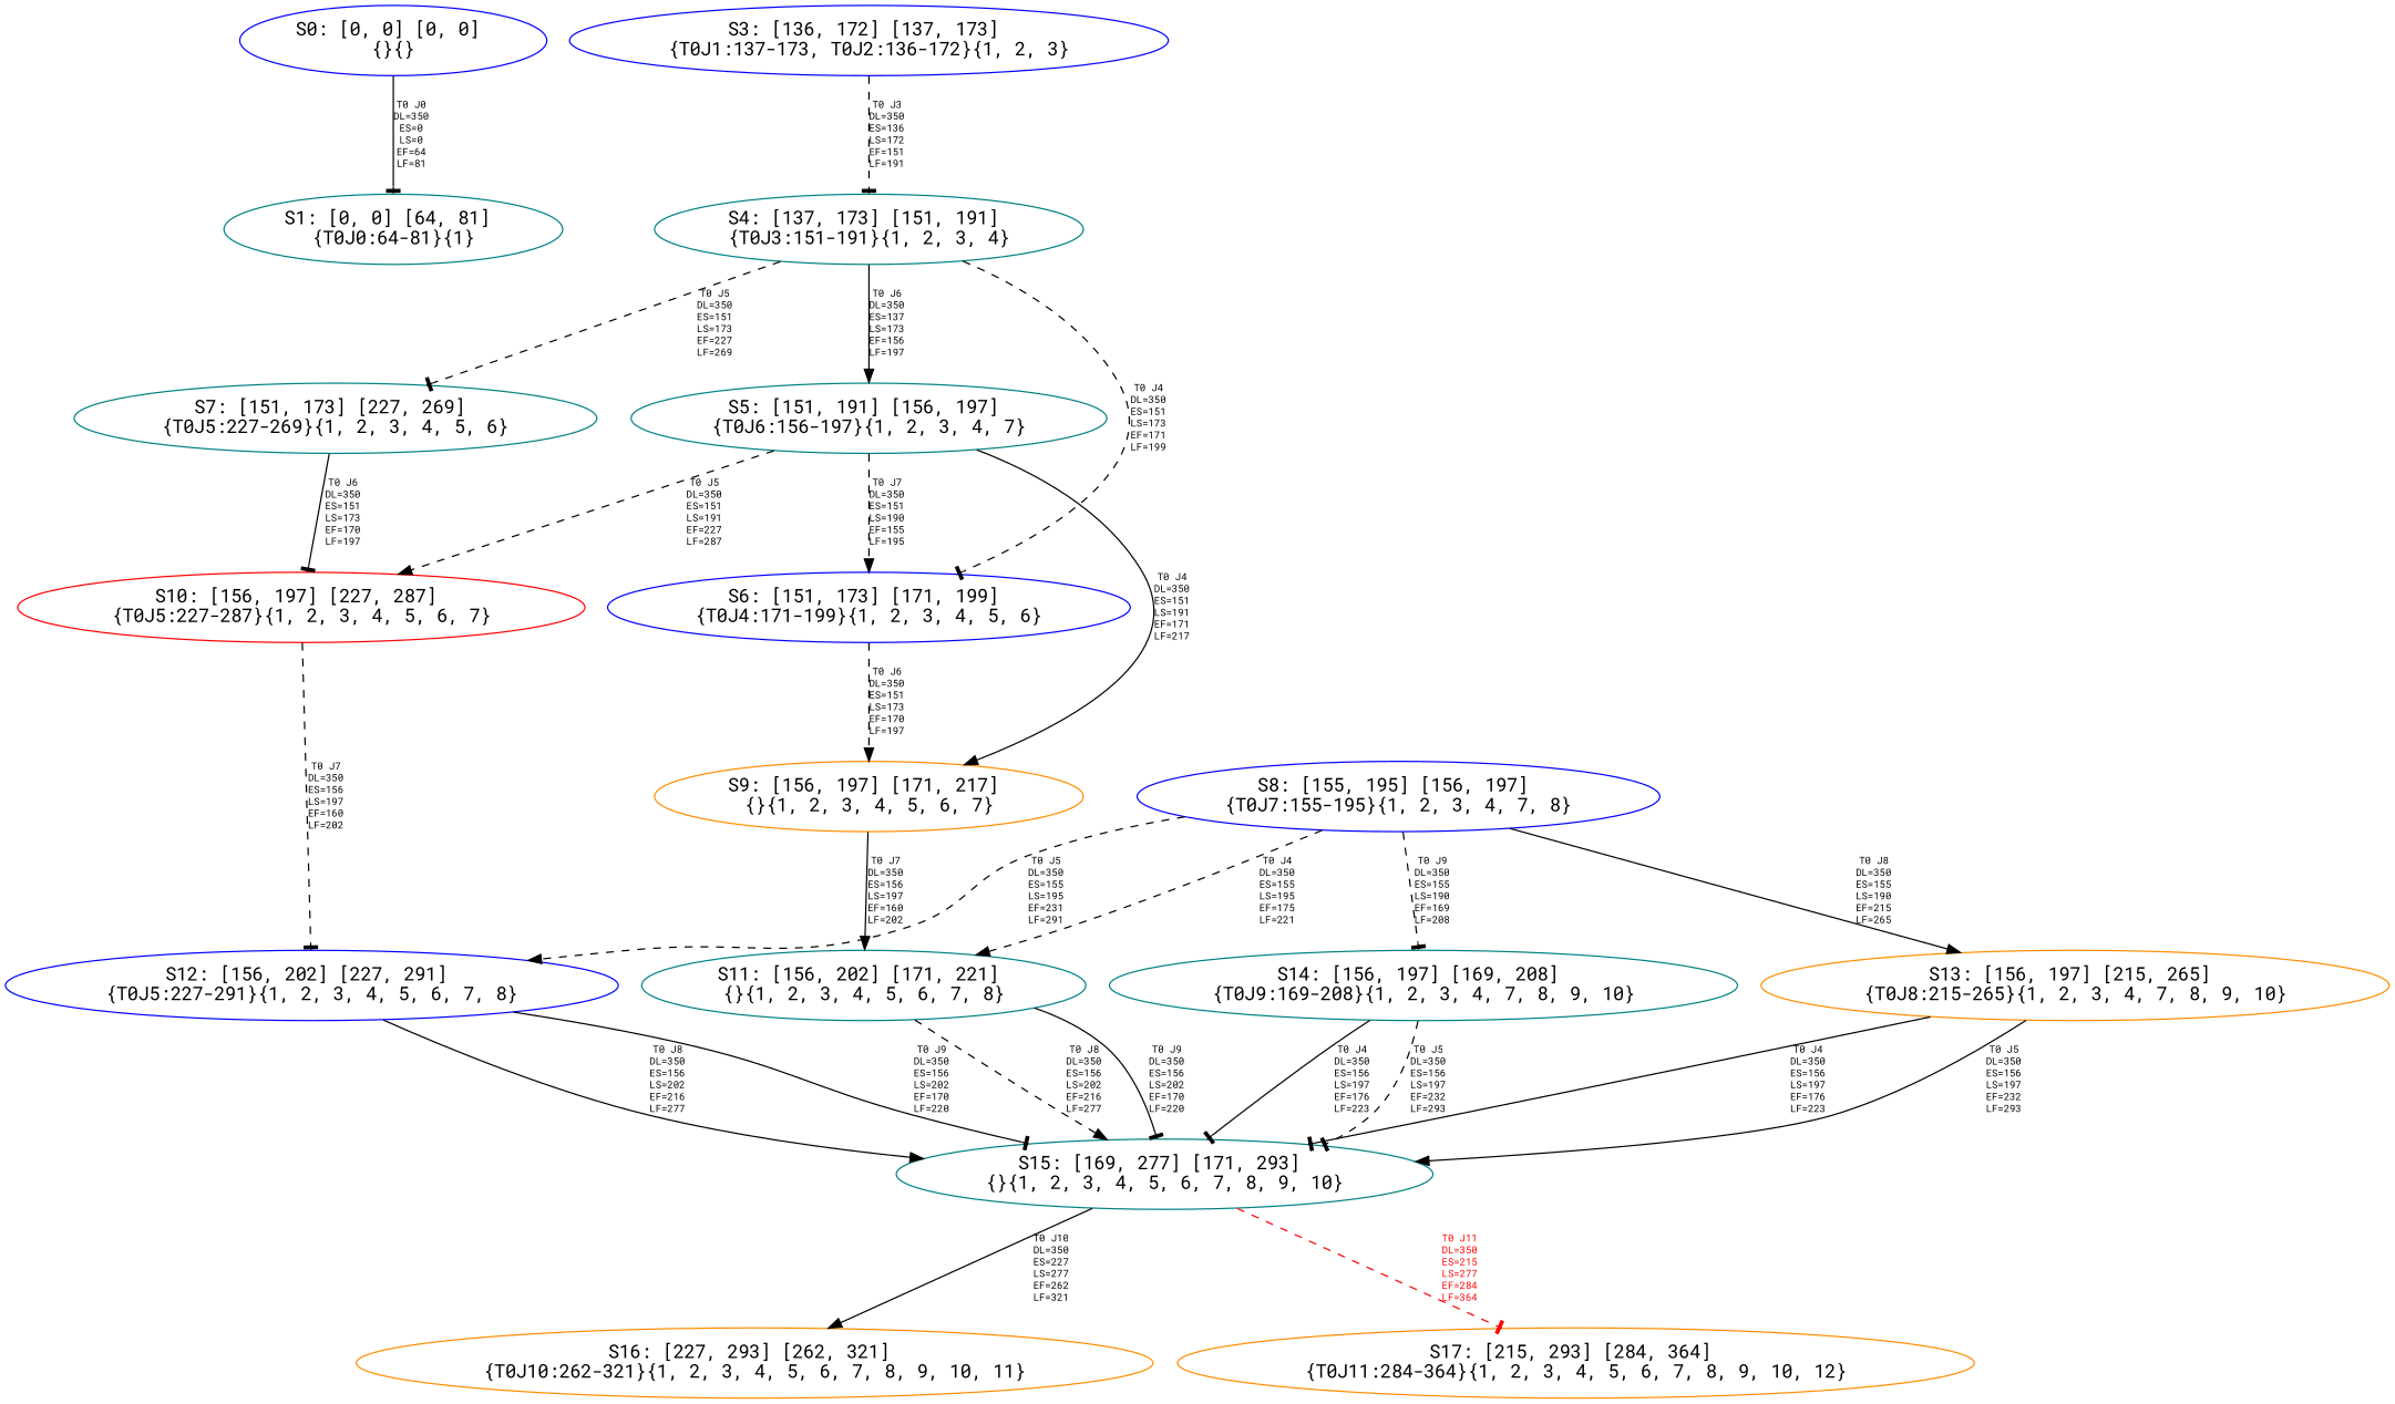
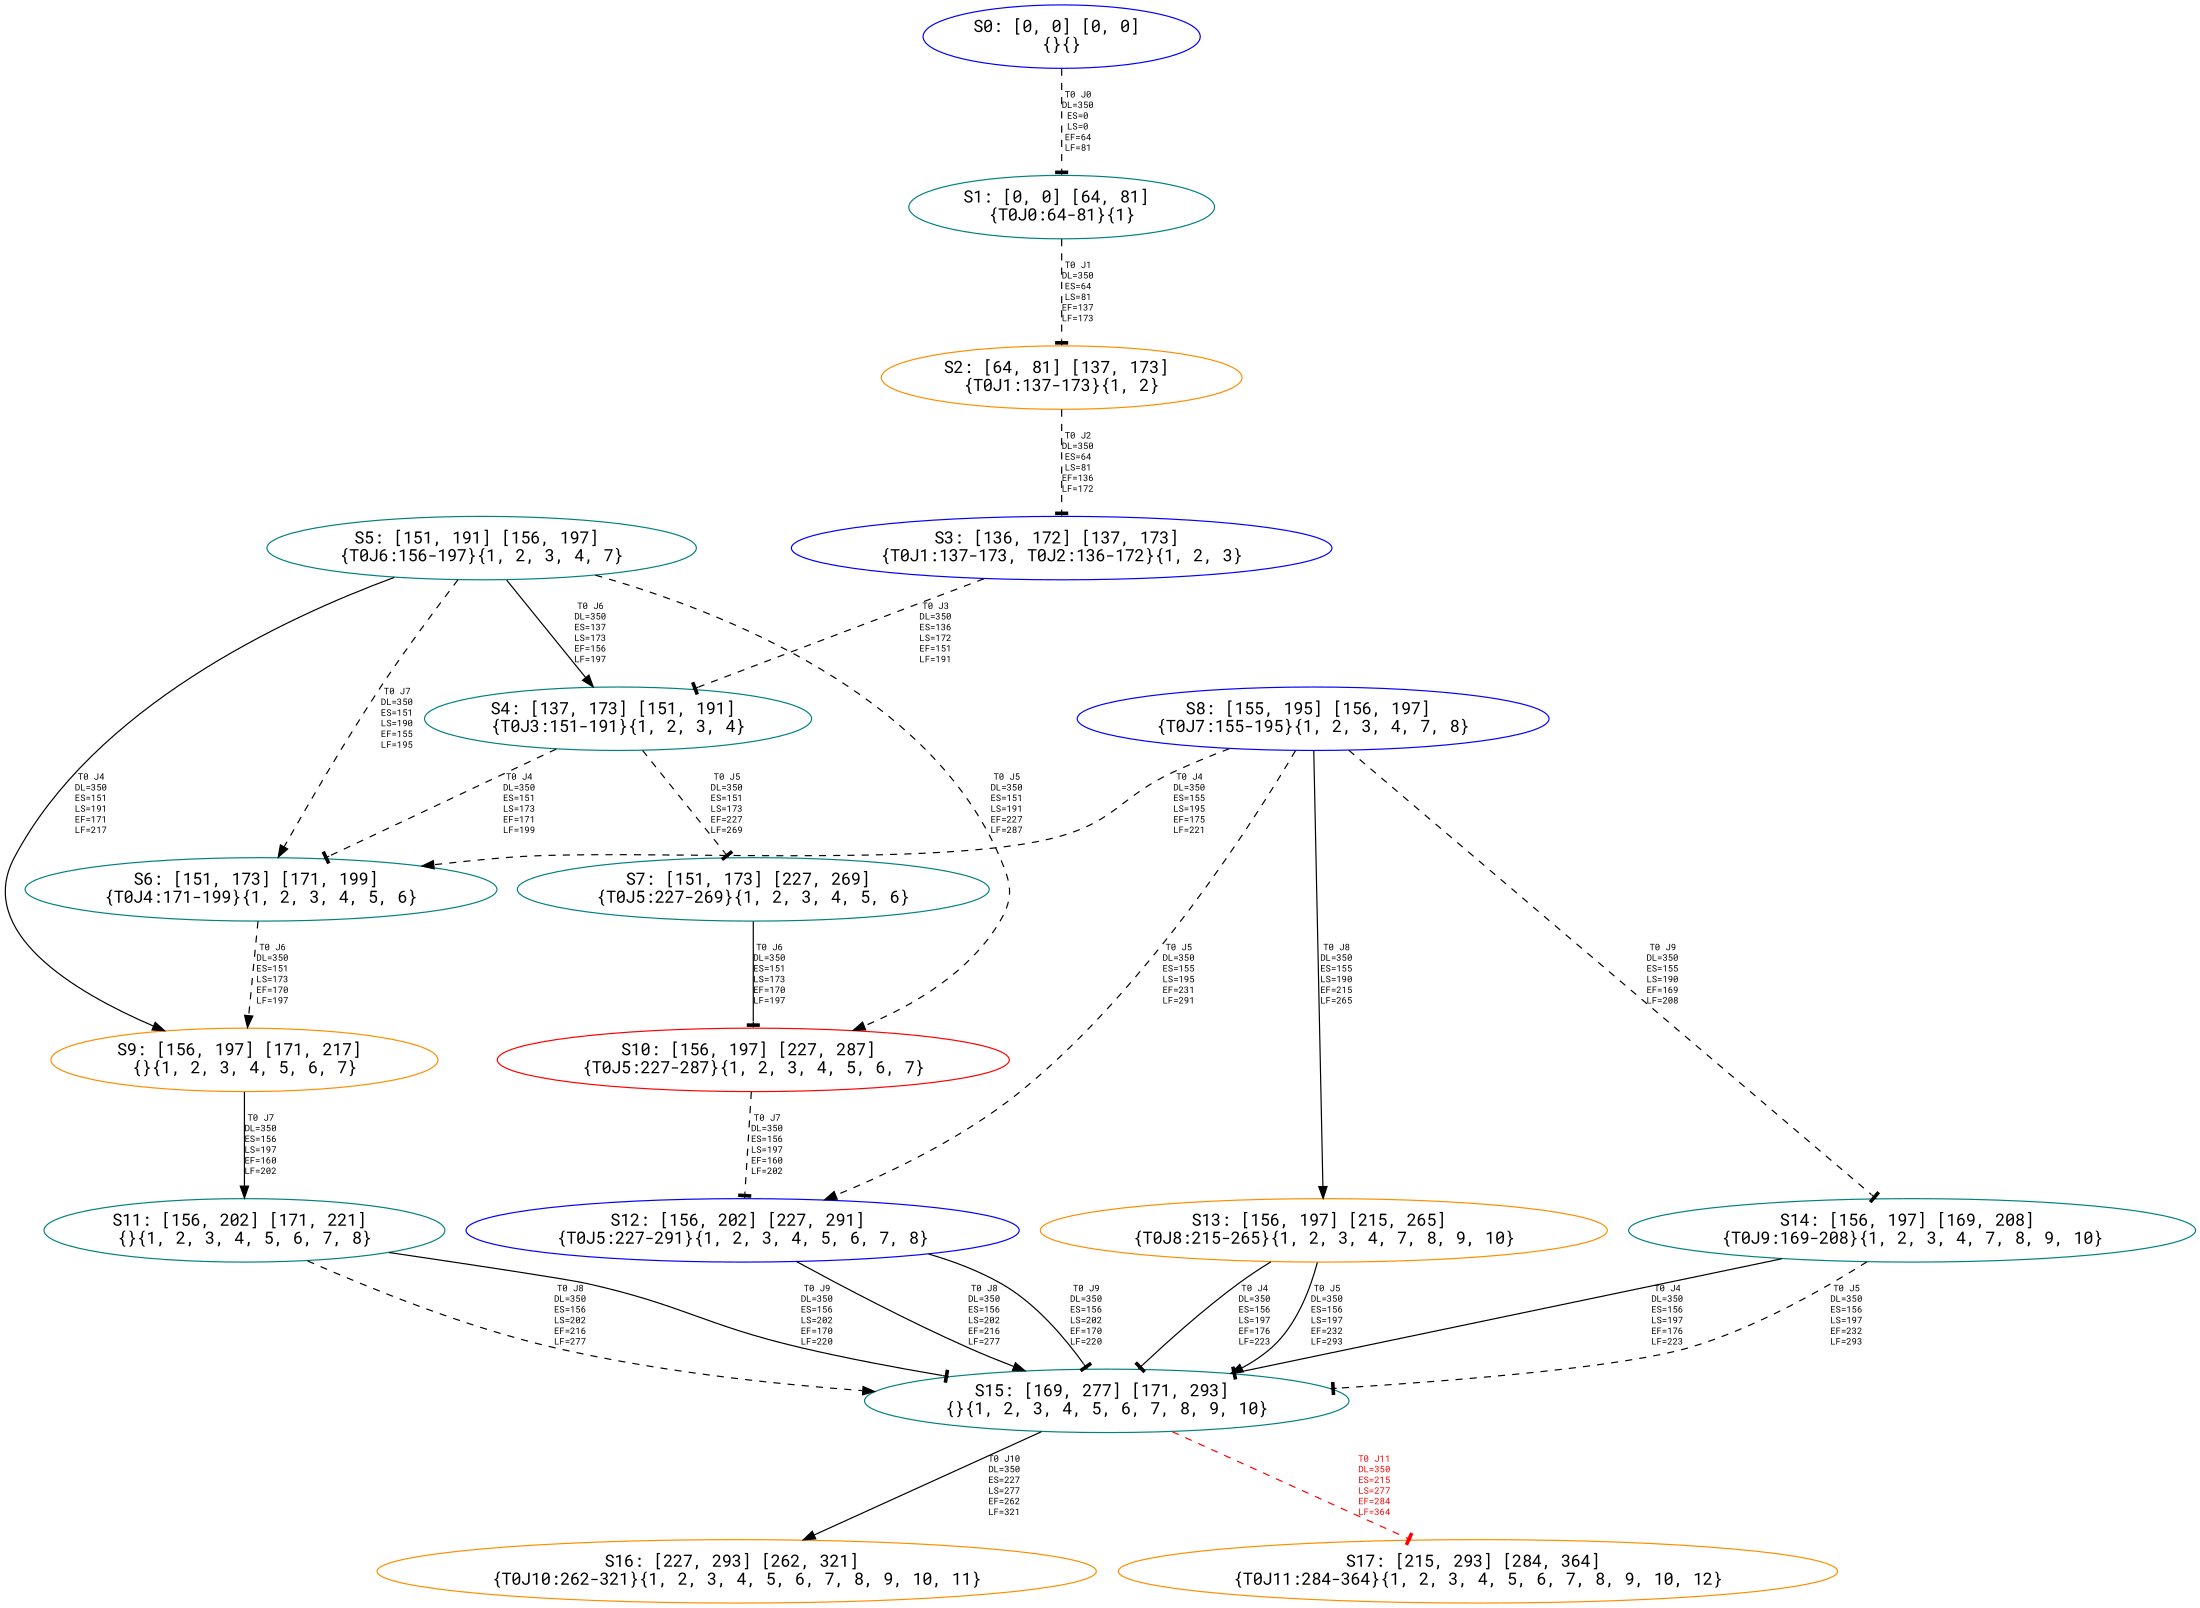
  digraph {
    fontname="Roboto Mono"
    node [color=teal fontname="Roboto Mono"]
    edge [arrowhead=tee fontname="Roboto Mono" fontsize=8 style=dashed]
    n1 [color=blue label="S0: [0, 0] [0, 0] \n{}{}"]
    n2 [label="S1: [0, 0] [64, 81] \n{T0J0:64-81}{1}"]
+   n3 [color=darkorange label="S2: [64, 81] [137, 173] \n{T0J1:137-173}{1, 2}"]
    n4 [color=blue label="S3: [136, 172] [137, 173] \n{T0J1:137-173, T0J2:136-172}{1, 2, 3}"]
    n5 [label="S4: [137, 173] [151, 191] \n{T0J3:151-191}{1, 2, 3, 4}"]
    n6 [label="S5: [151, 191] [156, 197] \n{T0J6:156-197}{1, 2, 3, 4, 7}"]
-   n7 [color=blue label="S6: [151, 173] [171, 199] \n{T0J4:171-199}{1, 2, 3, 4, 5, 6}"]
+   n7 [label="S6: [151, 173] [171, 199] \n{T0J4:171-199}{1, 2, 3, 4, 5, 6}"]
    n8 [label="S7: [151, 173] [227, 269] \n{T0J5:227-269}{1, 2, 3, 4, 5, 6}"]
    n9 [color=darkorange label="S9: [156, 197] [171, 217] \n{}{1, 2, 3, 4, 5, 6, 7}"]
    n10 [color=red label="S10: [156, 197] [227, 287] \n{T0J5:227-287}{1, 2, 3, 4, 5, 6, 7}"]
    n11 [color=blue label="S8: [155, 195] [156, 197] \n{T0J7:155-195}{1, 2, 3, 4, 7, 8}"]
    n12 [label="S11: [156, 202] [171, 221] \n{}{1, 2, 3, 4, 5, 6, 7, 8}"]
    n13 [color=blue label="S12: [156, 202] [227, 291] \n{T0J5:227-291}{1, 2, 3, 4, 5, 6, 7, 8}"]
    n14 [color=darkorange label="S13: [156, 197] [215, 265] \n{T0J8:215-265}{1, 2, 3, 4, 7, 8, 9, 10}"]
    n15 [label="S14: [156, 197] [169, 208] \n{T0J9:169-208}{1, 2, 3, 4, 7, 8, 9, 10}"]
    n16 [label="S15: [169, 277] [171, 293] \n{}{1, 2, 3, 4, 5, 6, 7, 8, 9, 10}"]
    n17 [color=darkorange label="S16: [227, 293] [262, 321] \n{T0J10:262-321}{1, 2, 3, 4, 5, 6, 7, 8, 9, 10, 11}"]
    n18 [color=darkorange label="S17: [215, 293] [284, 364] \n{T0J11:284-364}{1, 2, 3, 4, 5, 6, 7, 8, 9, 10, 12}"]
-   n1 -> n2 [label="T0 J0\nDL=350\nES=0\nLS=0\nEF=64\nLF=81" style=solid]
+   n1 -> n2 [label="T0 J0\nDL=350\nES=0\nLS=0\nEF=64\nLF=81"]
+   n2 -> n3 [label="T0 J1\nDL=350\nES=64\nLS=81\nEF=137\nLF=173"]
+   n3 -> n4 [label="T0 J2\nDL=350\nES=64\nLS=81\nEF=136\nLF=172"]
    n4 -> n5 [label="T0 J3\nDL=350\nES=136\nLS=172\nEF=151\nLF=191"]
-   n5 -> n6 [arrowhead=normal label="T0 J6\nDL=350\nES=137\nLS=173\nEF=156\nLF=197" style=solid]
+   n6 -> n5 [arrowhead=normal label="T0 J6\nDL=350\nES=137\nLS=173\nEF=156\nLF=197" style=solid]
    n5 -> n7 [label="T0 J4\nDL=350\nES=151\nLS=173\nEF=171\nLF=199"]
    n5 -> n8 [label="T0 J5\nDL=350\nES=151\nLS=173\nEF=227\nLF=269"]
    n6 -> n7 [arrowhead=normal label="T0 J7\nDL=350\nES=151\nLS=190\nEF=155\nLF=195"]
    n6 -> n9 [arrowhead=normal label="T0 J4\nDL=350\nES=151\nLS=191\nEF=171\nLF=217" style=solid]
    n6 -> n10 [arrowhead=normal label="T0 J5\nDL=350\nES=151\nLS=191\nEF=227\nLF=287"]
    n7 -> n9 [arrowhead=normal label="T0 J6\nDL=350\nES=151\nLS=173\nEF=170\nLF=197"]
    n8 -> n10 [label="T0 J6\nDL=350\nES=151\nLS=173\nEF=170\nLF=197" style=solid]
    n9 -> n12 [arrowhead=normal label="T0 J7\nDL=350\nES=156\nLS=197\nEF=160\nLF=202" style=solid]
    n10 -> n13 [label="T0 J7\nDL=350\nES=156\nLS=197\nEF=160\nLF=202"]
-   n11 -> n12 [arrowhead=normal label="T0 J4\nDL=350\nES=155\nLS=195\nEF=175\nLF=221"]
+   n11 -> n7 [arrowhead=normal label="T0 J4\nDL=350\nES=155\nLS=195\nEF=175\nLF=221"]
    n11 -> n13 [arrowhead=normal label="T0 J5\nDL=350\nES=155\nLS=195\nEF=231\nLF=291"]
    n11 -> n14 [arrowhead=normal label="T0 J8\nDL=350\nES=155\nLS=190\nEF=215\nLF=265" style=solid]
    n11 -> n15 [label="T0 J9\nDL=350\nES=155\nLS=190\nEF=169\nLF=208"]
    n12 -> n16 [arrowhead=normal label="T0 J8\nDL=350\nES=156\nLS=202\nEF=216\nLF=277"]
    n12 -> n16 [label="T0 J9\nDL=350\nES=156\nLS=202\nEF=170\nLF=220" style=solid]
    n13 -> n16 [arrowhead=normal label="T0 J8\nDL=350\nES=156\nLS=202\nEF=216\nLF=277" style=solid]
    n13 -> n16 [label="T0 J9\nDL=350\nES=156\nLS=202\nEF=170\nLF=220" style=solid]
    n14 -> n16 [label="T0 J4\nDL=350\nES=156\nLS=197\nEF=176\nLF=223" style=solid]
    n14 -> n16 [arrowhead=normal label="T0 J5\nDL=350\nES=156\nLS=197\nEF=232\nLF=293" style=solid]
    n15 -> n16 [label="T0 J4\nDL=350\nES=156\nLS=197\nEF=176\nLF=223" style=solid]
    n15 -> n16 [label="T0 J5\nDL=350\nES=156\nLS=197\nEF=232\nLF=293"]
    n16 -> n17 [arrowhead=normal label="T0 J10\nDL=350\nES=227\nLS=277\nEF=262\nLF=321" style=solid]
    n16 -> n18 [color=Red fontcolor=Red label="T0 J11\nDL=350\nES=215\nLS=277\nEF=284\nLF=364"]
  }
